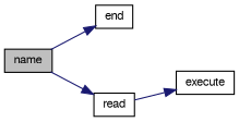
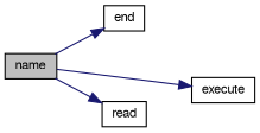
  digraph {
    rankdir=LR
    node [color=black fontname=FreeSans fontsize=10 shape=record]
    edge [color=midnightblue fontname=FreeSans fontsize=10 labelfontname=FreeSans labelfontsize=10 style=solid]
    n1 [fillcolor=grey75 fontcolor=black height=0.2 label=name style=filled width=0.4]
    n2 [height=0.2 label=end width=0.4]
    n3 [height=0.2 label=execute width=0.4]
    n4 [height=0.2 label=read width=0.4]
    n1 -> n2
-   n4 -> n3
+   n1 -> n3
    n1 -> n4
  }
